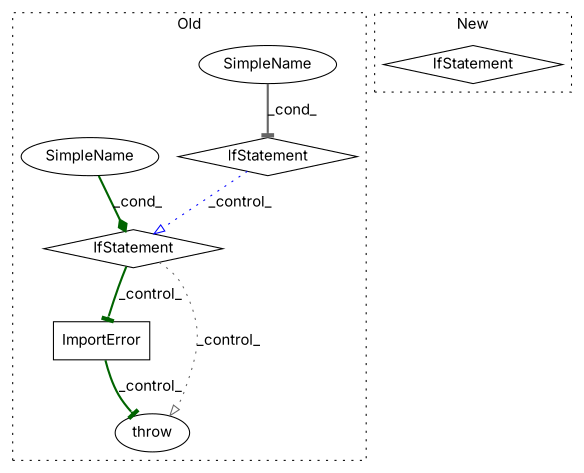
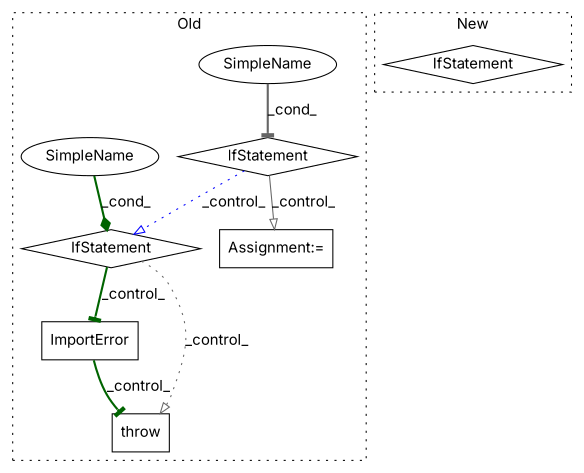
  digraph {
    fontname=Inter
    node [a=25 fontname=Inter l="4,2" shape=box]
    edge [arrowhead=tee color=darkgreen fontname=Inter style=bold]
    n1 [a=32 l="12,1" label=ImportError s="1196,1401"]
-   n2 [a=53 l=6 label=throw s=1190 shape=ellipse]
+   n2 [a=53 l=6 label=throw s=1190]
    n3 [label=IfStatement s="1109,1128" shape=diamond]
    n4 [a=42 l=13 label=SimpleName s=1040 shape=ellipse]
    n5 [label=IfStatement s="1036,1053" shape=diamond]
+   n6 [a=7 l=1 label="Assignment:=" s=1073]
    n7 [a=42 l=15 label=SimpleName s=1113 shape=ellipse]
    n8 [label=IfStatement s="421,433" shape=diamond]
    subgraph cluster_1 {
      label=Old
      style=dotted
      n1
      n2
      n3
      n4
      n5
+     n6
      n7
    }
    subgraph cluster_2 {
      label=New
      style=dotted
      n8
    }
    n1 -> n2 [label=_control_]
    n3 -> n1 [label=_control_]
    n3 -> n2 [arrowhead=onormal color=gray40 label=_control_ style=dotted]
    n4 -> n5 [color=gray40 label=_cond_]
    n5 -> n3 [arrowhead=onormal color=blue label=_control_ style=dotted]
+   n5 -> n6 [arrowhead=onormal color=gray40 label=_control_ style=solid]
    n7 -> n3 [arrowhead=diamond label=_cond_]
  }
